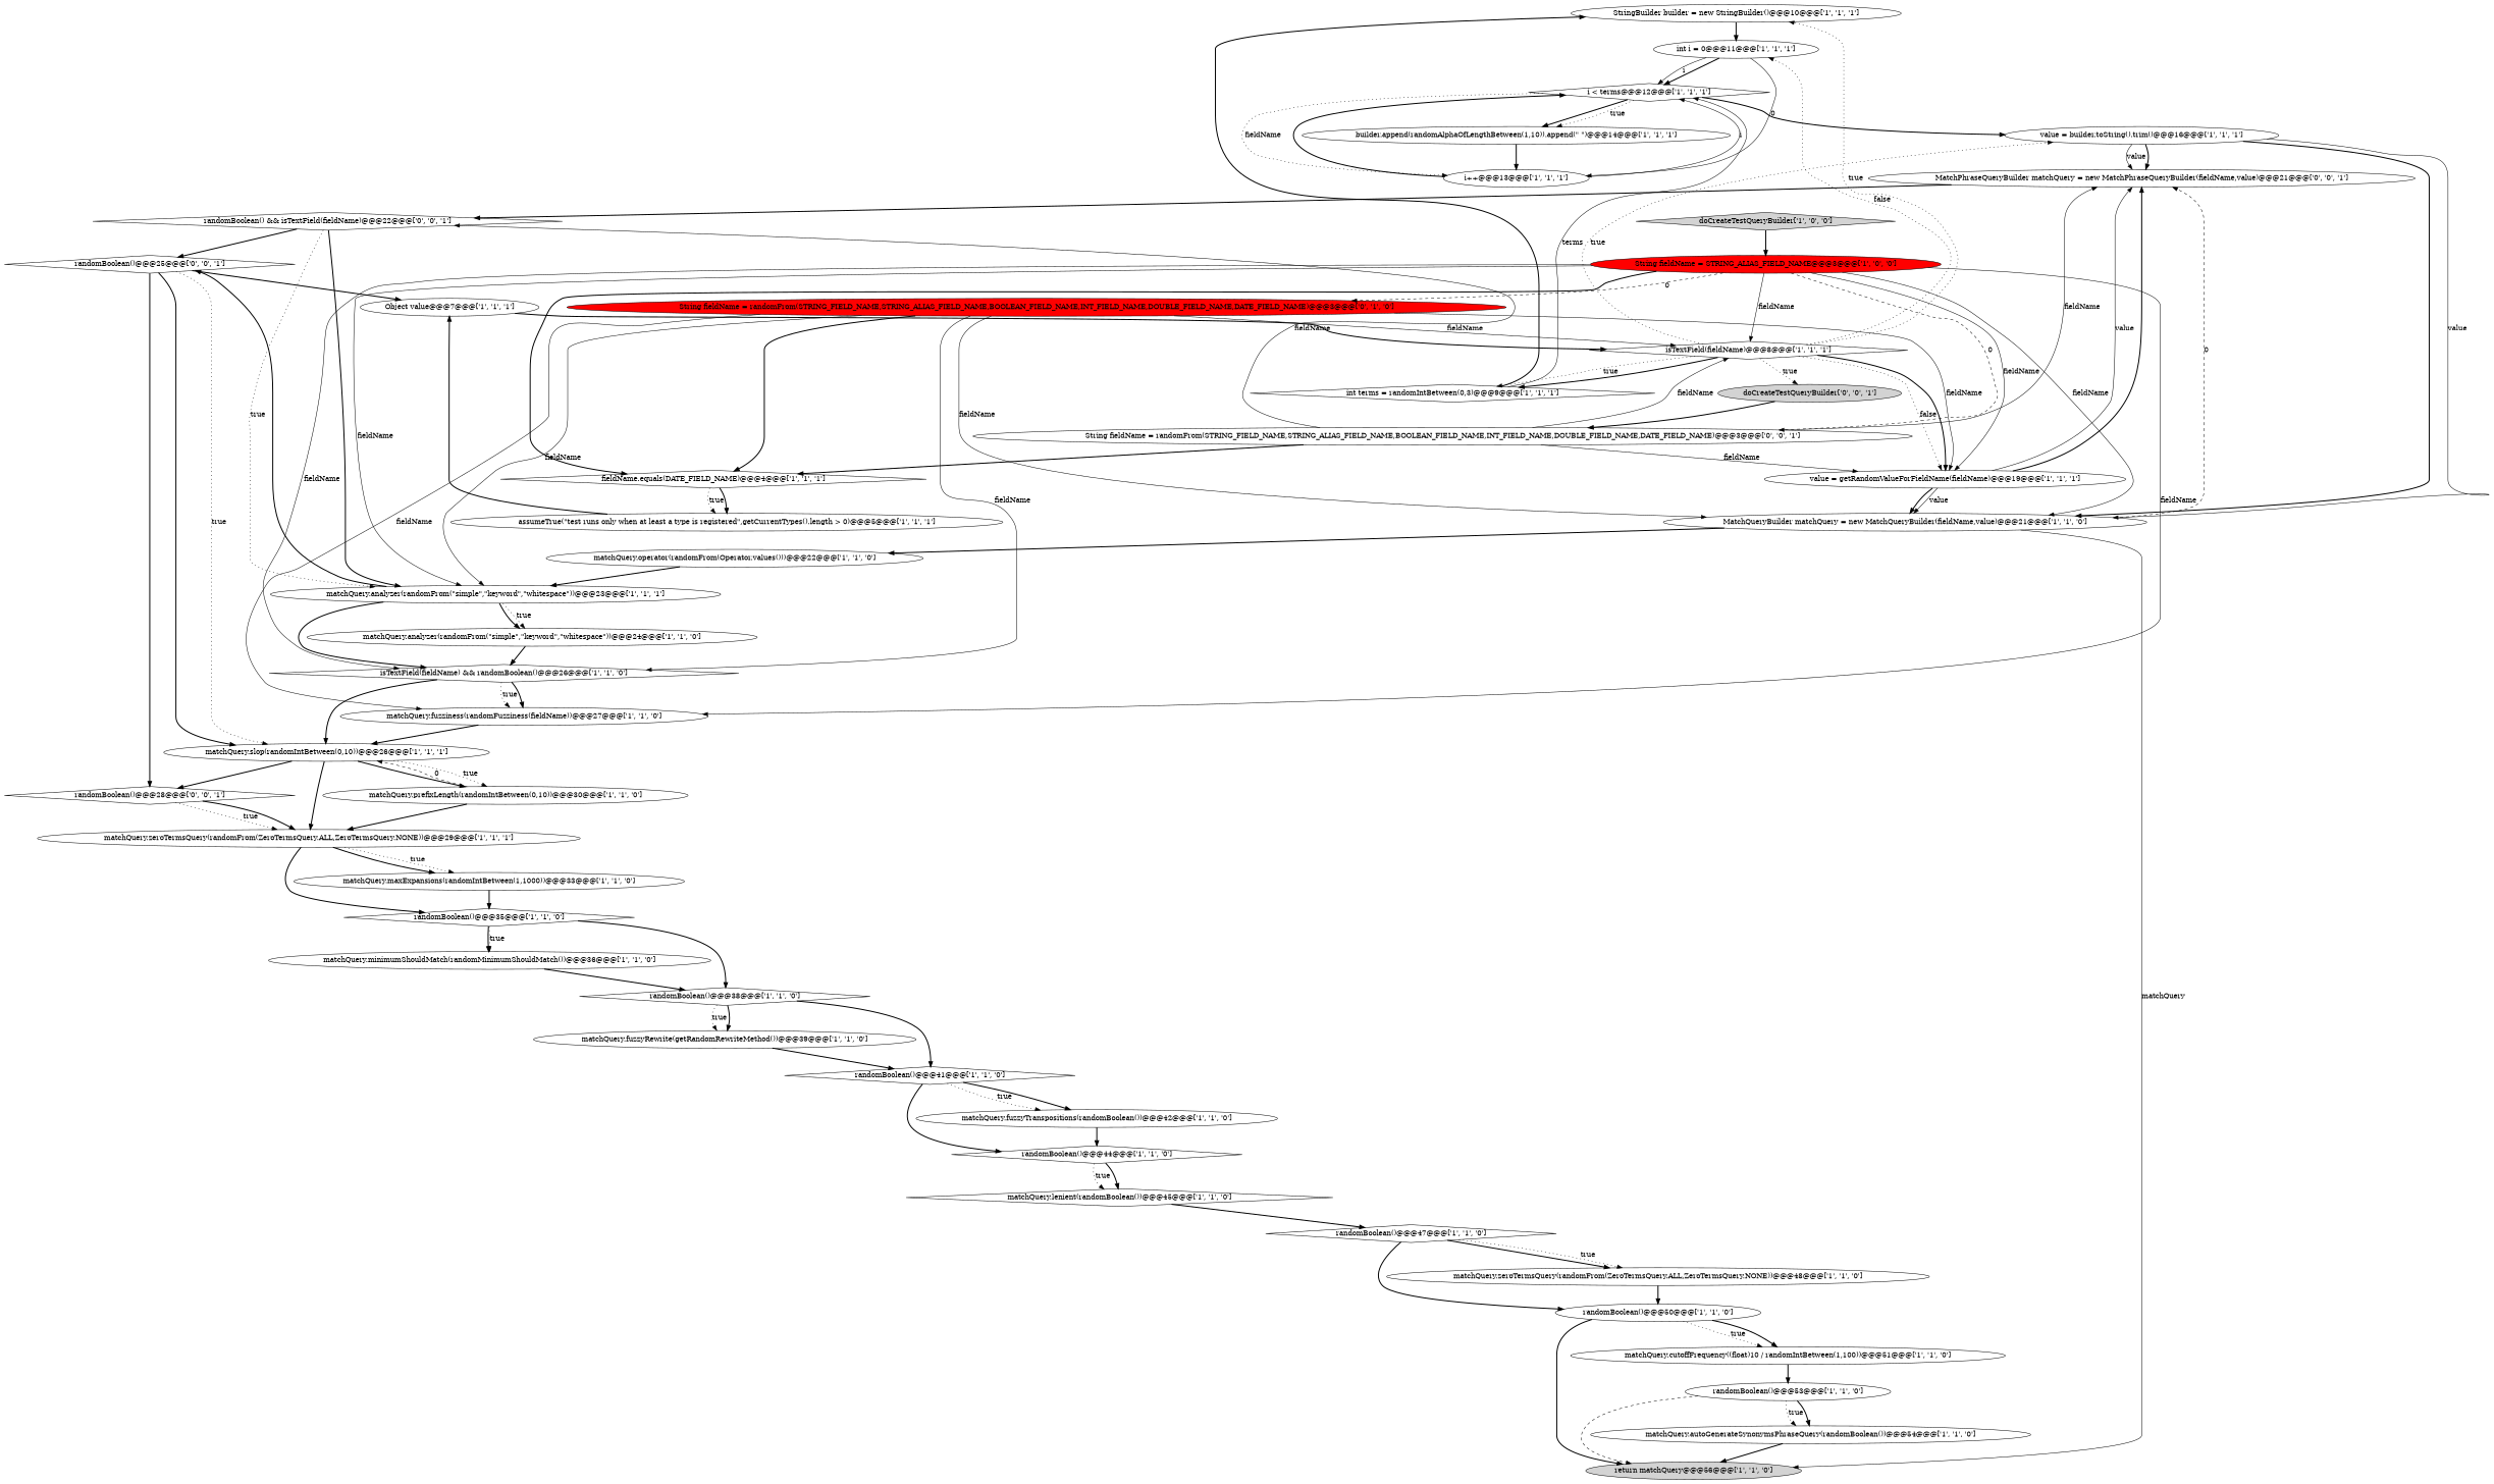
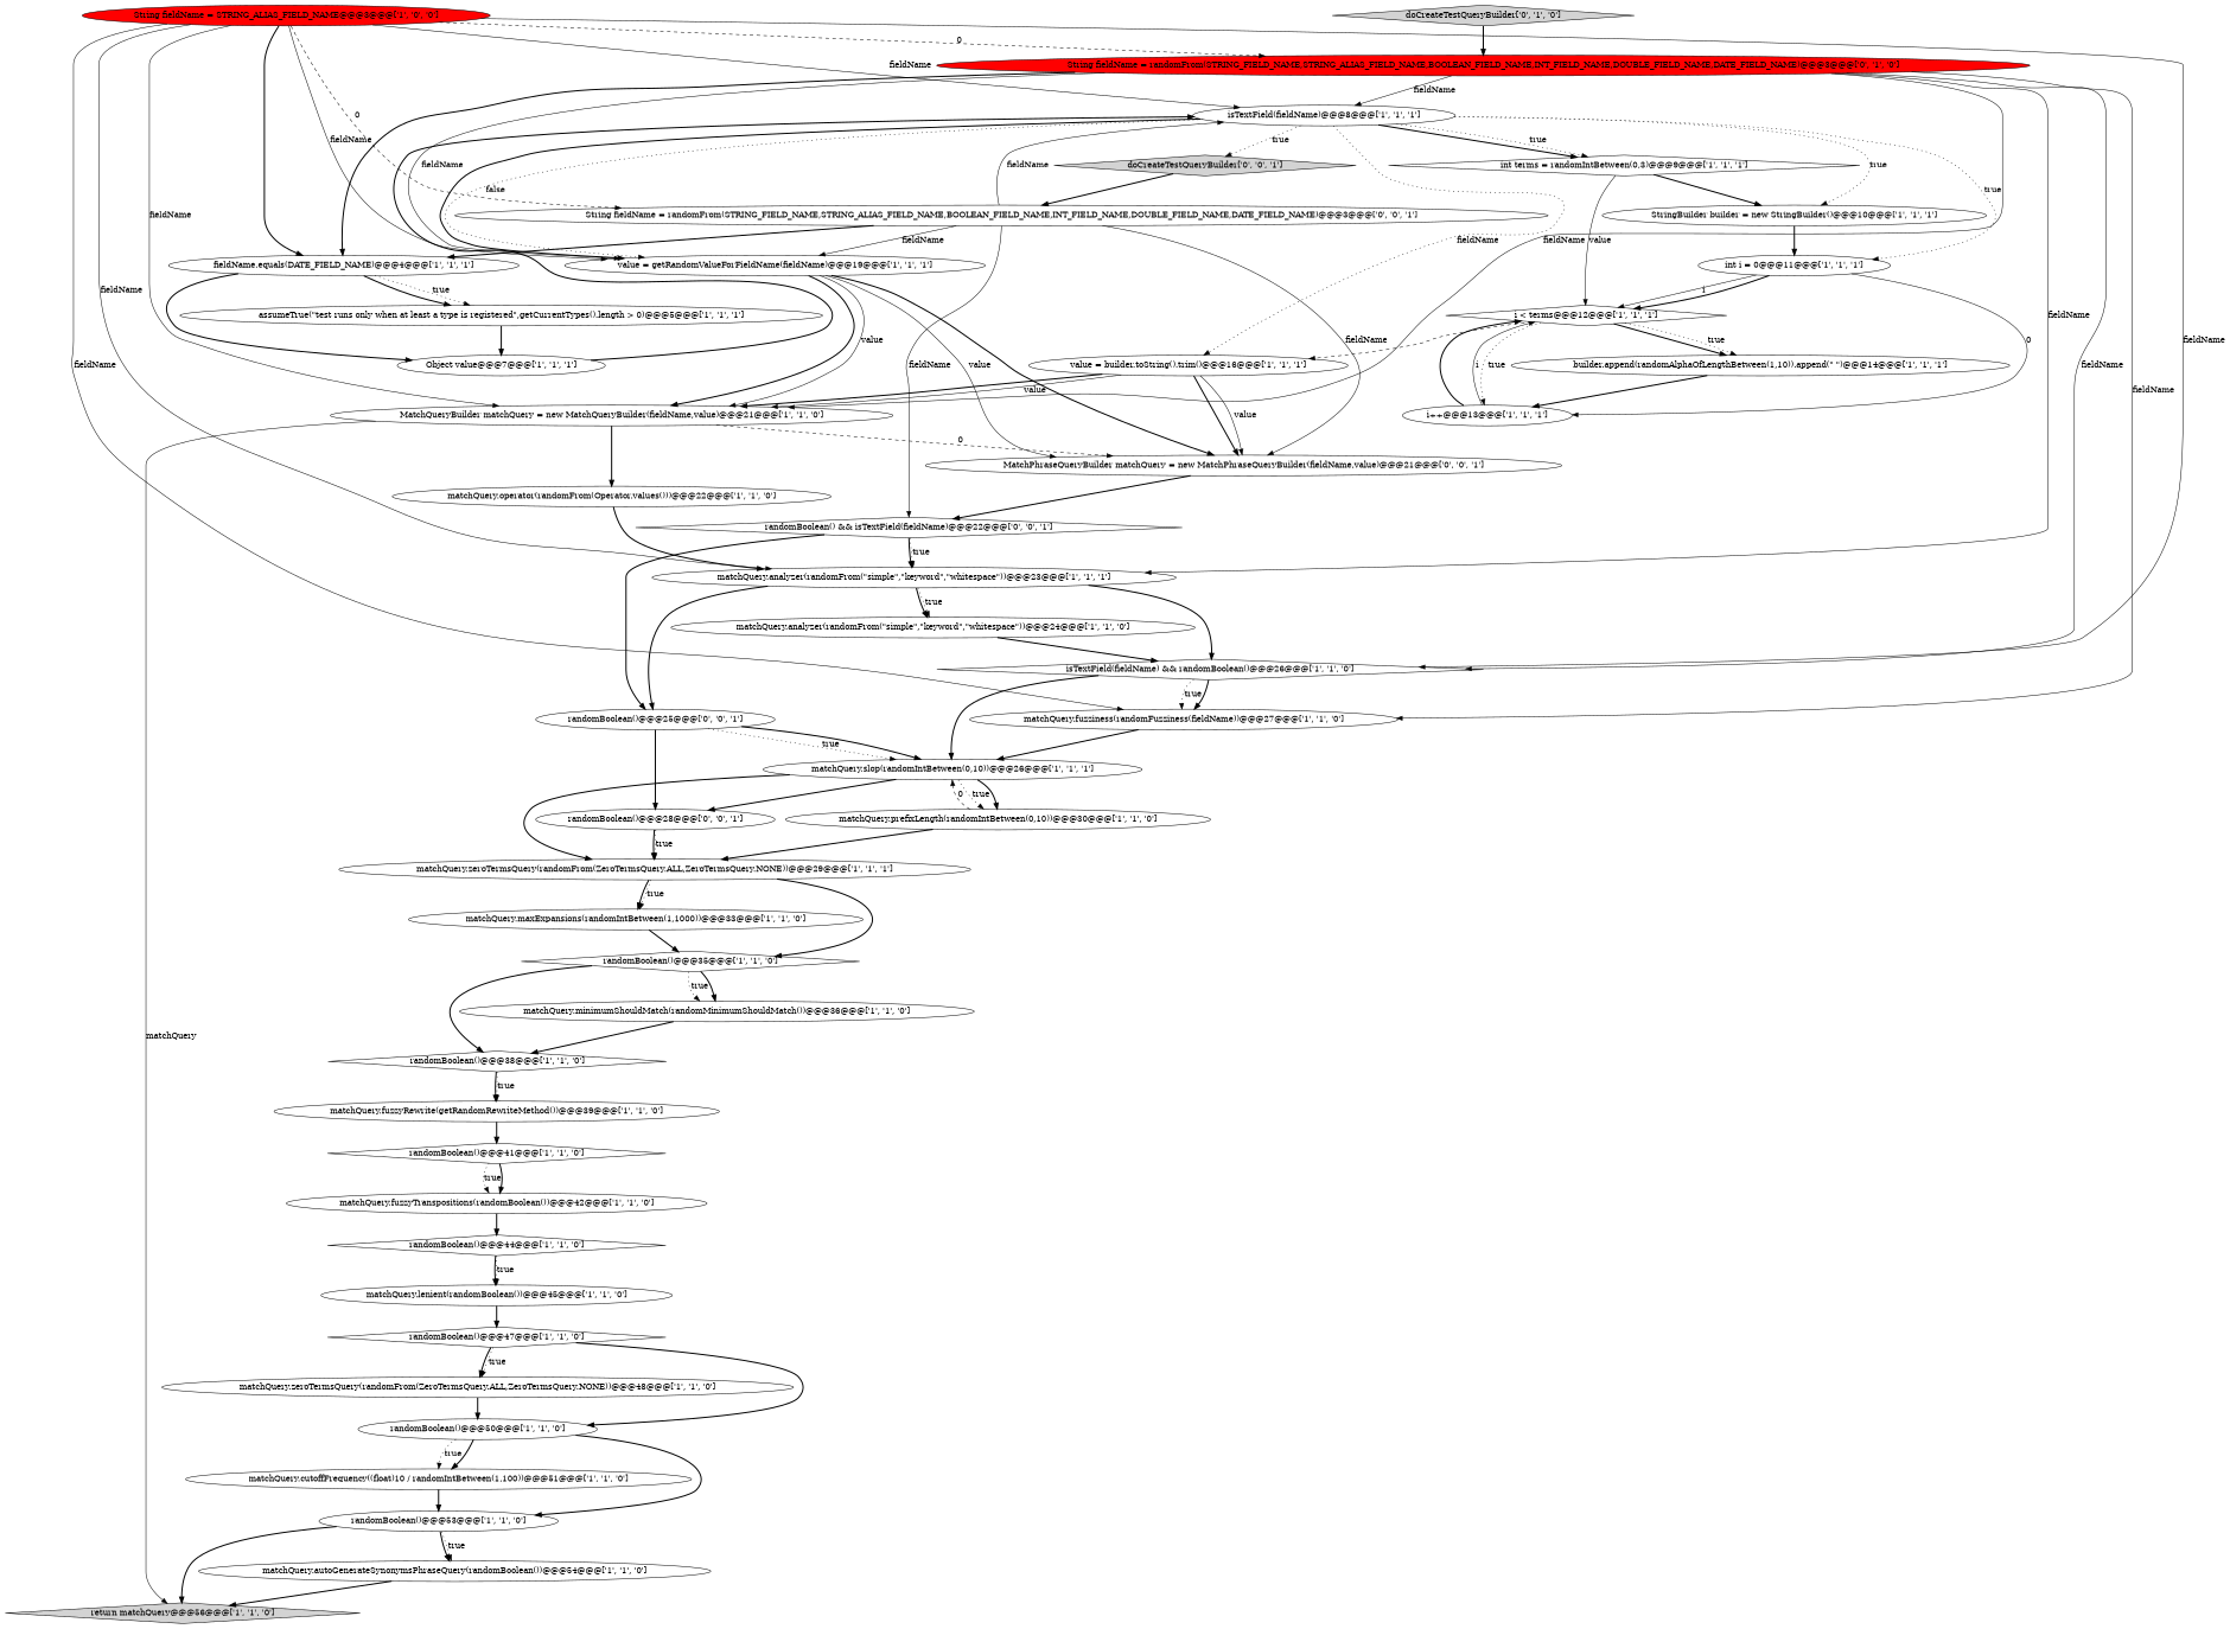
  digraph {
    node [fillcolor=white shape=ellipse style=filled]
    edge [style=bold]
    n1 [label="StringBuilder builder = new StringBuilder()@@@10@@@['1', '1', '1']"]
    n2 [label="int i = 0@@@11@@@['1', '1', '1']"]
    n3 [label="i < terms@@@12@@@['1', '1', '1']" shape=diamond]
    n4 [label="i++@@@13@@@['1', '1', '1']"]
-   n5 [label="matchQuery.lenient(randomBoolean())@@@45@@@['1', '1', '0']" shape=diamond]
+   n5 [label="matchQuery.lenient(randomBoolean())@@@45@@@['1', '1', '0']"]
    n6 [label="randomBoolean()@@@47@@@['1', '1', '0']" shape=diamond]
    n7 [label="matchQuery.zeroTermsQuery(randomFrom(ZeroTermsQuery.ALL,ZeroTermsQuery.NONE))@@@48@@@['1', '1', '0']"]
    n8 [label="randomBoolean()@@@50@@@['1', '1', '0']"]
-   n9 [label="isTextField(fieldName)@@@8@@@['1', '1', '1']" shape=diamond]
+   n9 [label="isTextField(fieldName)@@@8@@@['1', '1', '1']"]
    n10 [label="value = getRandomValueForFieldName(fieldName)@@@19@@@['1', '1', '1']"]
    n11 [label="int terms = randomIntBetween(0,3)@@@9@@@['1', '1', '1']" shape=diamond]
    n12 [label="value = builder.toString().trim()@@@16@@@['1', '1', '1']"]
-   n13 [fillcolor=lightgray label="doCreateTestQueryBuilder['0', '0', '1']"]
+   n13 [fillcolor=lightgray label="doCreateTestQueryBuilder['0', '0', '1']" shape=diamond]
    n14 [label="builder.append(randomAlphaOfLengthBetween(1,10)).append(\" \")@@@14@@@['1', '1', '1']"]
    n15 [label="MatchPhraseQueryBuilder matchQuery = new MatchPhraseQueryBuilder(fieldName,value)@@@21@@@['0', '0', '1']"]
    n16 [label="MatchQueryBuilder matchQuery = new MatchQueryBuilder(fieldName,value)@@@21@@@['1', '1', '0']"]
-   n17 [label="randomBoolean()@@@25@@@['0', '0', '1']" shape=diamond]
+   n17 [label="randomBoolean()@@@25@@@['0', '0', '1']"]
    n18 [label="matchQuery.slop(randomIntBetween(0,10))@@@26@@@['1', '1', '1']"]
-   n19 [label="randomBoolean()@@@28@@@['0', '0', '1']" shape=diamond]
+   n19 [label="randomBoolean()@@@28@@@['0', '0', '1']"]
    n20 [label="matchQuery.prefixLength(randomIntBetween(0,10))@@@30@@@['1', '1', '0']"]
    n21 [label="matchQuery.zeroTermsQuery(randomFrom(ZeroTermsQuery.ALL,ZeroTermsQuery.NONE))@@@29@@@['1', '1', '1']"]
    n22 [label="matchQuery.autoGenerateSynonymsPhraseQuery(randomBoolean())@@@54@@@['1', '1', '0']"]
-   n23 [fillcolor=lightgray label="return matchQuery@@@56@@@['1', '1', '0']"]
+   n23 [fillcolor=lightgray label="return matchQuery@@@56@@@['1', '1', '0']" shape=diamond]
    n24 [label="String fieldName = randomFrom(STRING_FIELD_NAME,STRING_ALIAS_FIELD_NAME,BOOLEAN_FIELD_NAME,INT_FIELD_NAME,DOUBLE_FIELD_NAME,DATE_FIELD_NAME)@@@3@@@['0', '0', '1']"]
    n25 [label="randomBoolean() && isTextField(fieldName)@@@22@@@['0', '0', '1']" shape=diamond]
-   n26 [label="fieldName.equals(DATE_FIELD_NAME)@@@4@@@['1', '1', '1']" shape=diamond]
+   n26 [label="fieldName.equals(DATE_FIELD_NAME)@@@4@@@['1', '1', '1']"]
    n27 [label="matchQuery.analyzer(randomFrom(\"simple\",\"keyword\",\"whitespace\"))@@@23@@@['1', '1', '1']"]
    n28 [label="Object value@@@7@@@['1', '1', '1']"]
    n29 [label="assumeTrue(\"test runs only when at least a type is registered\",getCurrentTypes().length > 0)@@@5@@@['1', '1', '1']"]
    n30 [label="matchQuery.fuzzyTranspositions(randomBoolean())@@@42@@@['1', '1', '0']"]
    n31 [label="randomBoolean()@@@44@@@['1', '1', '0']" shape=diamond]
    n32 [label="matchQuery.operator(randomFrom(Operator.values()))@@@22@@@['1', '1', '0']"]
    n33 [label="matchQuery.cutoffFrequency((float)10 / randomIntBetween(1,100))@@@51@@@['1', '1', '0']"]
    n34 [label="randomBoolean()@@@53@@@['1', '1', '0']"]
    n35 [label="matchQuery.maxExpansions(randomIntBetween(1,1000))@@@33@@@['1', '1', '0']"]
    n36 [label="randomBoolean()@@@35@@@['1', '1', '0']" shape=diamond]
    n37 [label="randomBoolean()@@@38@@@['1', '1', '0']" shape=diamond]
    n38 [label="matchQuery.minimumShouldMatch(randomMinimumShouldMatch())@@@36@@@['1', '1', '0']"]
    n39 [label="matchQuery.analyzer(randomFrom(\"simple\",\"keyword\",\"whitespace\"))@@@24@@@['1', '1', '0']"]
    n40 [label="isTextField(fieldName) && randomBoolean()@@@26@@@['1', '1', '0']" shape=diamond]
    n41 [label="randomBoolean()@@@41@@@['1', '1', '0']" shape=diamond]
    n42 [label="matchQuery.fuzzyRewrite(getRandomRewriteMethod())@@@39@@@['1', '1', '0']"]
    n43 [label="matchQuery.fuzziness(randomFuzziness(fieldName))@@@27@@@['1', '1', '0']"]
    n44 [fillcolor=red label="String fieldName = randomFrom(STRING_FIELD_NAME,STRING_ALIAS_FIELD_NAME,BOOLEAN_FIELD_NAME,INT_FIELD_NAME,DOUBLE_FIELD_NAME,DATE_FIELD_NAME)@@@3@@@['0', '1', '0']"]
-   n46 [fillcolor=lightgray label="doCreateTestQueryBuilder['1', '0', '0']" shape=diamond]
+   n45 [fillcolor=lightgray label="doCreateTestQueryBuilder['0', '1', '0']" shape=diamond]
    n47 [fillcolor=red label="String fieldName = STRING_ALIAS_FIELD_NAME@@@3@@@['1', '0', '0']"]
    n1 -> n2
    n2 -> n3 [label=i style=solid]
    n2 -> n3
    n2 -> n4 [label=0 style=solid]
-   n3 -> n4 [label=fieldName style=dotted]
-   n3 -> n12
+   n3 -> n4 [label=true style=dotted]
+   n3 -> n12 [style=dashed]
    n3 -> n14
    n3 -> n14 [label=true style=dotted]
    n4 -> n3
    n4 -> n3 [label=i style=solid]
    n5 -> n6
    n6 -> n7
    n6 -> n7 [label=true style=dotted]
    n6 -> n8
    n7 -> n8
    n8 -> n33 [label=true style=dotted]
    n8 -> n33
-   n8 -> n23
+   n8 -> n34
    n9 -> n1 [label=true style=dotted]
-   n9 -> n2 [label=false style=dotted]
+   n9 -> n2 [label=true style=dotted]
    n9 -> n10 [label=false style=dotted]
    n9 -> n10
    n9 -> n11
    n9 -> n11 [label=true style=dotted]
-   n9 -> n12 [label=true style=dotted]
+   n9 -> n12 [label=fieldName style=dotted]
    n9 -> n13 [label=true style=dotted]
    n10 -> n15 [label=value style=solid]
    n10 -> n15
    n10 -> n16
    n10 -> n16 [label=value style=solid]
    n11 -> n1
-   n11 -> n3 [label=terms style=solid]
+   n11 -> n3 [label=value style=solid]
    n12 -> n15
    n12 -> n15 [label=value style=solid]
    n12 -> n16
    n12 -> n16 [label=value style=solid]
    n13 -> n24
    n14 -> n4
    n15 -> n25
    n16 -> n15 [label=0 style=dashed]
    n16 -> n23 [label=matchQuery style=solid]
    n16 -> n32
    n17 -> n18 [label=true style=dotted]
    n17 -> n18
    n17 -> n19
    n18 -> n19
    n18 -> n20 [label=true style=dotted]
    n18 -> n20
    n18 -> n21
    n19 -> n21 [label=true style=dotted]
    n19 -> n21
    n20 -> n18 [label=0 style=dashed]
    n20 -> n21
    n21 -> n35
    n21 -> n35 [label=true style=dotted]
    n21 -> n36
    n22 -> n23
    n24 -> n9 [label=fieldName style=solid]
    n24 -> n10 [label=fieldName style=solid]
    n24 -> n15 [label=fieldName style=solid]
    n24 -> n25 [label=fieldName style=solid]
    n24 -> n26
    n25 -> n17
    n25 -> n27 [label=true style=dotted]
    n25 -> n27
-   n17 -> n28
+   n26 -> n28
    n26 -> n29 [label=true style=dotted]
    n26 -> n29
    n27 -> n17
    n27 -> n39 [label=true style=dotted]
    n27 -> n39
    n27 -> n40
    n28 -> n9
    n29 -> n28
    n30 -> n31
    n31 -> n5
    n31 -> n5 [label=true style=dotted]
    n32 -> n27
    n33 -> n34
    n34 -> n22 [label=true style=dotted]
    n34 -> n22
-   n34 -> n23 [style=dashed]
+   n34 -> n23
    n35 -> n36
    n36 -> n37
    n36 -> n38 [label=true style=dotted]
    n36 -> n38
-   n37 -> n41
    n37 -> n42
    n37 -> n42 [label=true style=dotted]
    n38 -> n37
    n39 -> n40
    n40 -> n18
    n40 -> n43 [label=true style=dotted]
    n40 -> n43
    n41 -> n30 [label=true style=dotted]
    n41 -> n30
-   n41 -> n31
    n42 -> n41
    n43 -> n18
    n44 -> n9 [label=fieldName style=solid]
    n44 -> n10 [label=fieldName style=solid]
    n44 -> n16 [label=fieldName style=solid]
    n44 -> n26
    n44 -> n27 [label=fieldName style=solid]
    n44 -> n40 [label=fieldName style=solid]
    n44 -> n43 [label=fieldName style=solid]
-   n46 -> n47
+   n45 -> n44
    n47 -> n9 [label=fieldName style=solid]
    n47 -> n10 [label=fieldName style=solid]
    n47 -> n16 [label=fieldName style=solid]
    n47 -> n24 [label=0 style=dashed]
    n47 -> n26
    n47 -> n27 [label=fieldName style=solid]
    n47 -> n40 [label=fieldName style=solid]
    n47 -> n43 [label=fieldName style=solid]
    n47 -> n44 [label=0 style=dashed]
  }
